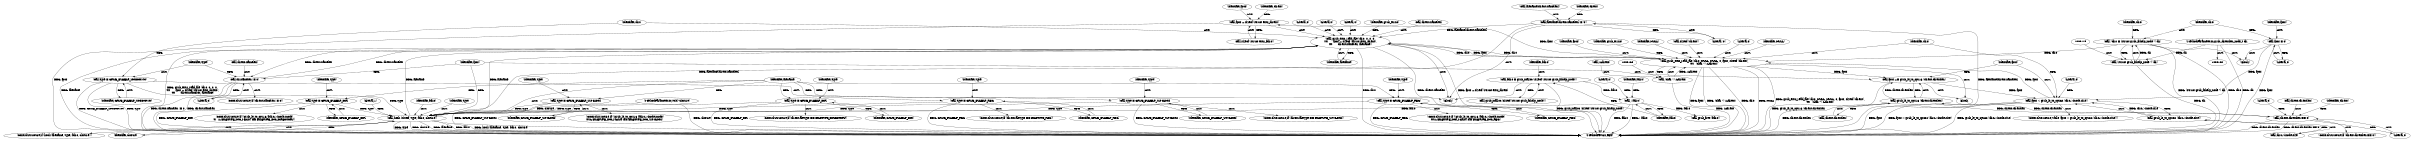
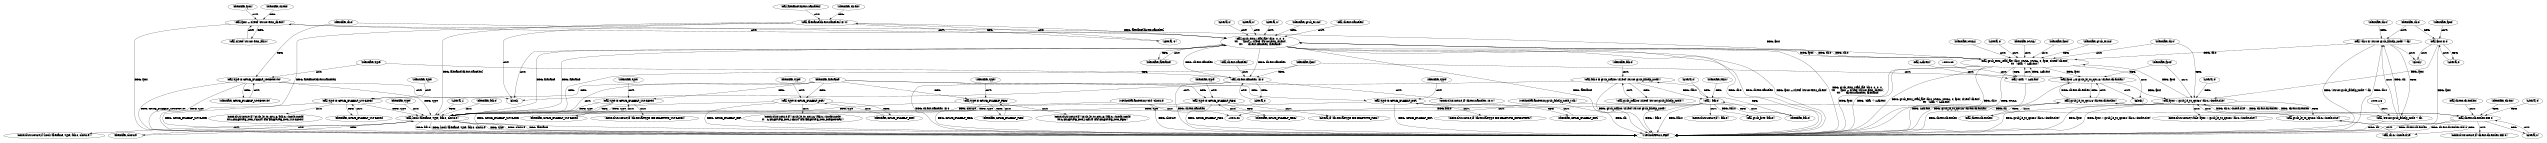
  digraph {
    n1 [label="(Call,fpos + sizeof (struct ext2_dirent))"]
    n2 [label="(Call,grub_ext2_read_file (diro, 0, 0, 0,\n \t\t\t       fpos + sizeof (struct ext2_dirent),\n \t\t\t       dirent.namelen, filename))"]
    n3 [label="(Call,sizeof (struct ext2_fdiro))"]
    n4 [label="(MethodReturn,RET)"]
    n5 [label="(Call,grub_ext2_read_file (diro, NULL, NULL, 0, fpos, sizeof (dirent),\n\t\t\t   (char *) &dirent))"]
-   n6 [label="(Call,dir.namelen != 0)"]
-   n7 [label="(Call,hook (sizeof, type, fdiro, closure))"]
+   n6 [label="(Call,dirent.namelen != 0)"]
+   n7 [label="(Call,hook (filename, type, fdiro, closure))"]
    n8 [label="(Identifier,filename)"]
    n9 [label="(Block,)"]
    n10 [label="(Call,fpos += grub_le_to_cpu16 (dirent.direntlen))"]
    n11 [label="(Call,(char *) &dirent)"]
    n12 [label="(Block,)"]
    n13 [label="(Call,fpos < grub_le_to_cpu32 (diro->inode.size))"]
    n14 [label="(Call,grub_le_to_cpu16 (dirent.direntlen))"]
    n15 [label="(ControlStructure,if (dirent.namelen != 0))"]
    n16 [label="(Literal,0)"]
    n17 [label="(Identifier,closure)"]
    n18 [label="(ControlStructure,if (hook (filename, type, fdiro, closure)))"]
    n19 [label="(Call,filename[dirent.namelen] = '\0')"]
    n20 [label="(Literal,'\0')"]
    n21 [label="(Call,type = GRUB_FSHELP_UNKNOWN)"]
    n22 [label="(Identifier,GRUB_FSHELP_UNKNOWN)"]
    n23 [label="(Call,type = GRUB_FSHELP_SYMLINK)"]
    n24 [label="(Identifier,GRUB_FSHELP_SYMLINK)"]
    n25 [label="(ControlStructure,if ((grub_le_to_cpu16 (fdiro->inode.mode)\n\t\t\t& FILETYPE_INO_MASK) == FILETYPE_INO_SYMLINK))"]
    n26 [label="(Call,type = GRUB_FSHELP_DIR)"]
    n27 [label="(Identifier,GRUB_FSHELP_DIR)"]
    n28 [label="(ControlStructure,if ((grub_le_to_cpu16 (fdiro->inode.mode)\n\t\t   & FILETYPE_INO_MASK) == FILETYPE_INO_DIRECTORY))"]
    n29 [label="(Call,type = GRUB_FSHELP_SYMLINK)"]
    n30 [label="(ControlStructure,if (dirent.filetype == FILETYPE_SYMLINK))"]
    n31 [label="(Identifier,GRUB_FSHELP_SYMLINK)"]
    n32 [label="(Call,type = GRUB_FSHELP_REG)"]
-   n33 [label="(ControlStructure,if (dirent.filetype == FILETYPE_REG))"]
+   n33 [label="(Literal,if (dirent.filetype == FILETYPE_REG))"]
    n34 [label="(Identifier,GRUB_FSHELP_REG)"]
    n35 [label="(Call,type = GRUB_FSHELP_REG)"]
    n36 [label="(ControlStructure,if ((grub_le_to_cpu16 (fdiro->inode.mode)\n\t\t\t& FILETYPE_INO_MASK) == FILETYPE_INO_REG))"]
    n37 [label="(Identifier,GRUB_FSHELP_REG)"]
    n38 [label="(Call,type = GRUB_FSHELP_DIR)"]
    n39 [label="(Identifier,GRUB_FSHELP_DIR)"]
    n40 [label="(ControlStructure,if (dirent.filetype == FILETYPE_DIRECTORY))"]
    n41 [label="(Call,! fdiro)"]
+   n42 [label="(ControlStructure,if (! fdiro))"]
    n43 [label="(Identifier,fdiro)"]
    n44 [label="(Call,grub_free (fdiro))"]
    n45 [label="(Call,fdiro = grub_malloc (sizeof (struct grub_fshelp_node)))"]
    n46 [label="(Call,grub_malloc (sizeof (struct grub_fshelp_node)))"]
    n47 [label="(MethodParameterIn,void *closure)"]
    1000102
    n49 [label="(Call,*diro = (struct grub_fshelp_node *) dir)"]
    n50 [label="(Call,(struct grub_fshelp_node *) dir)"]
    n51 [label="(Block,)"]
-   n52 [label="(MethodParameterIn,grub_direntlen_node_t dir)"]
+   n52 [label="(MethodParameterIn,grub_fshelp_node_t dir)"]
    n53 [label="(Call,grub_le_to_cpu32 (diro->inode.size))"]
    n54 [label="(ControlStructure,while (fpos < grub_le_to_cpu32 (diro->inode.size)))"]
    n55 [label="(Call,diro->inode.size)"]
    n56 [label="(Call,dirent.direntlen == 0)"]
    n57 [label="(Call,dirent.direntlen)"]
    n58 [label="(ControlStructure,if (dirent.direntlen == 0))"]
    n59 [label="(Literal,0)"]
    n60 [label="(Call,fpos = 0)"]
    n61 [label="(Literal,0)"]
    n62 [label="(Call,&dirent)"]
    n63 [label="(Identifier,grub_errno)"]
    n64 [label="(Literal,0)"]
    n65 [label="(Identifier,type)"]
    n66 [label="(Literal,0)"]
    n67 [label="(Call,dirent.namelen)"]
    n68 [label="(Call,filename[dirent.namelen])"]
    n69 [label="(Identifier,type)"]
    n70 [label="(Identifier,NULL)"]
    n71 [label="(Identifier,fpos)"]
    n72 [label="(Identifier,fpos)"]
    n73 [label="(Call,dirent.direntlen)"]
    n74 [label="(Identifier,diro)"]
    n75 [label="(Identifier,type)"]
    n76 [label="(Identifier,fdiro)"]
    n77 [label="(Identifier,type)"]
    n78 [label="(Identifier,fdiro)"]
    n79 [label="(Identifier,fpos)"]
    n80 [label="(Identifier,type)"]
    n81 [label="(Call,dirent.namelen)"]
    n82 [label="(Identifier,fpos)"]
    n83 [label="(Literal,0)"]
    n84 [label="(Identifier,filename)"]
    n85 [label="(Identifier,fdiro)"]
    n86 [label="(Identifier,diro)"]
    n87 [label="(Identifier,type)"]
    n88 [label="(Identifier,fpos)"]
    n89 [label="(Literal,0)"]
    n90 [label="(Identifier,diro)"]
    n91 [label="(Identifier,dirent)"]
    n92 [label="(Literal,1)"]
    n93 [label="(Literal,0)"]
    n94 [label="(Literal,0)"]
    n95 [label="(Identifier,diro)"]
    n96 [label="(Identifier,grub_errno)"]
    n97 [label="(Identifier,NULL)"]
    n98 [label="(Identifier,type)"]
-   n99 [label="(Call,sizeof (dirent))"]
    n100 [label="(Identifier,type)"]
    n101 [label="(Identifier,dirent)"]
    n102 [label="(Literal,0)"]
    n103 [label="(Identifier,dirent)"]
    1000115
    1000160
    n1 -> n2 [label="AST: "]
    n1 -> n3 [label="CFG: "]
    n1 -> n4 [label="DDG: fpos"]
    n2 -> n4 [label="DDG: grub_ext2_read_file (diro, 0, 0, 0,\n \t\t\t       fpos + sizeof (struct ext2_dirent),\n \t\t\t       dirent.namelen, filename)"]
    n2 -> n4 [label="DDG: filename"]
    n2 -> n4 [label="DDG: diro"]
    n2 -> n4 [label="DDG: dirent.namelen"]
    n2 -> n4 [label="DDG: fpos + sizeof (struct ext2_dirent)"]
    n2 -> n5 [label="DDG: diro"]
    n2 -> n6 [label="DDG: dirent.namelen"]
    n2 -> n7 [label="DDG: filename"]
    n2 -> n8 [label="CFG: "]
    n2 -> n9 [label="AST: "]
    n3 -> n1 [label="AST: "]
    n5 -> n1 [label="DDG: fpos"]
    n5 -> n2 [label="DDG: diro"]
    n5 -> n2 [label="DDG: fpos"]
    n5 -> n4 [label="DDG: (char *) &dirent"]
    n5 -> n4 [label="DDG: grub_ext2_read_file (diro, NULL, NULL, 0, fpos, sizeof (dirent),\n\t\t\t   (char *) &dirent)"]
    n5 -> n4 [label="DDG: diro"]
    n5 -> n4 [label="DDG: NULL"]
    n5 -> n4 [label="DDG: fpos"]
    n5 -> n10 [label="DDG: fpos"]
    n5 -> n11 [label="CFG: "]
    n5 -> n12 [label="AST: "]
    n6 -> n2 [label="DDG: dirent.namelen"]
    n6 -> n4 [label="DDG: dirent.namelen != 0"]
    n6 -> n4 [label="DDG: dirent.namelen"]
    n6 -> n15 [label="AST: "]
    n6 -> n16 [label="CFG: "]
    n7 -> n2 [label="DDG: filename"]
    n7 -> n4 [label="DDG: hook (filename, type, fdiro, closure)"]
    n7 -> n4 [label="DDG: type"]
    n7 -> n4 [label="DDG: closure"]
    n7 -> n4 [label="DDG: filename"]
    n7 -> n4 [label="DDG: fdiro"]
    n7 -> n17 [label="CFG: "]
    n7 -> n18 [label="AST: "]
    n8 -> n2 [label="AST: "]
    n10 -> n4 [label="DDG: grub_le_to_cpu16 (dirent.direntlen)"]
    n10 -> n12 [label="AST: "]
    n10 -> n13 [label="DDG: fpos"]
    n10 -> n14 [label="CFG: "]
    n11 -> n4 [label="DDG: &dirent"]
    n11 -> n5 [label="AST: "]
    n11 -> n5 [label="DDG: &dirent"]
    n13 -> n4 [label="DDG: fpos"]
    n13 -> n4 [label="DDG: fpos < grub_le_to_cpu32 (diro->inode.size)"]
    n13 -> n4 [label="DDG: grub_le_to_cpu32 (diro->inode.size)"]
    n13 -> n5 [label="DDG: fpos"]
    n13 -> n53 [label="CFG: "]
    n13 -> n54 [label="AST: "]
    n14 -> n4 [label="DDG: dirent.direntlen"]
    n14 -> n10 [label="AST: "]
    n14 -> n10 [label="DDG: dirent.direntlen"]
    n14 -> n56 [label="DDG: dirent.direntlen"]
    n14 -> n57 [label="CFG: "]
    n16 -> n6 [label="AST: "]
    n17 -> n7 [label="AST: "]
    n19 -> n2 [label="DDG: filename[dirent.namelen]"]
    n19 -> n4 [label="DDG: filename[dirent.namelen]"]
    n19 -> n7 [label="DDG: filename[dirent.namelen]"]
    n19 -> n9 [label="AST: "]
    n19 -> n20 [label="CFG: "]
    n20 -> n19 [label="AST: "]
    n21 -> n4 [label="DDG: type"]
    n21 -> n4 [label="DDG: GRUB_FSHELP_UNKNOWN"]
    n21 -> n7 [label="DDG: type"]
    n21 -> n9 [label="AST: "]
    n21 -> n22 [label="CFG: "]
    n22 -> n21 [label="AST: "]
    n23 -> n4 [label="DDG: GRUB_FSHELP_SYMLINK"]
    n23 -> n7 [label="DDG: type"]
    n23 -> n24 [label="CFG: "]
    n23 -> n25 [label="AST: "]
    n24 -> n23 [label="AST: "]
    n26 -> n4 [label="DDG: GRUB_FSHELP_DIR"]
    n26 -> n7 [label="DDG: type"]
    n26 -> n27 [label="CFG: "]
    n26 -> n28 [label="AST: "]
    n27 -> n26 [label="AST: "]
    n29 -> n4 [label="DDG: GRUB_FSHELP_SYMLINK"]
    n29 -> n7 [label="DDG: type"]
    n29 -> n30 [label="AST: "]
    n29 -> n31 [label="CFG: "]
    n31 -> n29 [label="AST: "]
    n32 -> n4 [label="DDG: GRUB_FSHELP_REG"]
    n32 -> n7 [label="DDG: type"]
    n32 -> n33 [label="AST: "]
    n32 -> n34 [label="CFG: "]
    n34 -> n32 [label="AST: "]
    n35 -> n4 [label="DDG: GRUB_FSHELP_REG"]
    n35 -> n7 [label="DDG: type"]
    n35 -> n36 [label="AST: "]
    n35 -> n37 [label="CFG: "]
    n37 -> n35 [label="AST: "]
    n38 -> n4 [label="DDG: GRUB_FSHELP_DIR"]
    n38 -> n7 [label="DDG: type"]
    n38 -> n39 [label="CFG: "]
    n38 -> n40 [label="AST: "]
    n39 -> n38 [label="AST: "]
    n41 -> n4 [label="DDG: fdiro"]
    n41 -> n4 [label="DDG: ! fdiro"]
    n41 -> n7 [label="DDG: fdiro"]
+   n41 -> n42 [label="AST: "]
    n41 -> n43 [label="CFG: "]
    n41 -> n44 [label="DDG: fdiro"]
    n43 -> n41 [label="AST: "]
    n43 -> n45 [label="CFG: "]
    n45 -> n4 [label="DDG: grub_malloc (sizeof (struct grub_fshelp_node))"]
    n45 -> n9 [label="AST: "]
    n45 -> n41 [label="DDG: fdiro"]
    n45 -> n46 [label="CFG: "]
    n46 -> n45 [label="AST: "]
    n47 -> n4 [label="DDG: closure"]
    n47 -> n7 [label="DDG: closure"]
+   n47 -> 1000102 [label="AST: "]
    n49 -> n4 [label="DDG: (struct grub_fshelp_node *) dir"]
    n49 -> n4 [label="DDG: diro"]
    n49 -> n5 [label="DDG: diro"]
    n49 -> n50 [label="CFG: "]
    n49 -> n51 [label="AST: "]
    n50 -> n4 [label="DDG: dir"]
    n50 -> n49 [label="AST: "]
    n50 -> n49 [label="DDG: dir"]
    n52 -> n4 [label="DDG: dir"]
    n52 -> 1000102 [label="AST: "]
    n52 -> n50 [label="DDG: dir"]
    n53 -> n13 [label="AST: "]
    n53 -> n13 [label="DDG: diro->inode.size"]
    n53 -> n55 [label="CFG: "]
    n55 -> n53 [label="AST: "]
    n56 -> n4 [label="DDG: dirent.direntlen == 0"]
    n56 -> n4 [label="DDG: dirent.direntlen"]
    n56 -> n14 [label="DDG: dirent.direntlen"]
    n56 -> n58 [label="AST: "]
    n56 -> n59 [label="CFG: "]
    n57 -> n14 [label="AST: "]
    n59 -> n56 [label="AST: "]
    n60 -> n4 [label="DDG: fpos"]
    n60 -> n13 [label="DDG: fpos"]
    n60 -> n51 [label="AST: "]
    n60 -> n61 [label="CFG: "]
    n61 -> n60 [label="AST: "]
    n62 -> n11 [label="AST: "]
    n63 -> n2 [label="CFG: "]
    n64 -> n5 [label="AST: "]
    n65 -> n35 [label="AST: "]
    n66 -> n56 [label="CFG: "]
    n67 -> n6 [label="AST: "]
    n68 -> n19 [label="AST: "]
    n69 -> n23 [label="AST: "]
    n70 -> n5 [label="AST: "]
    n71 -> n6 [label="CFG: "]
    n71 -> n7 [label="CFG: "]
    n71 -> n10 [label="AST: "]
    n72 -> n10 [label="CFG: "]
    n72 -> n13 [label="AST: "]
    n73 -> n56 [label="AST: "]
    n74 -> n49 [label="CFG: "]
    n75 -> n32 [label="AST: "]
    n76 -> n45 [label="AST: "]
    n77 -> n6 [label="CFG: "]
    n77 -> n21 [label="AST: "]
    n78 -> n7 [label="AST: "]
    n79 -> n60 [label="AST: "]
    n80 -> n7 [label="AST: "]
    n81 -> n2 [label="AST: "]
    n82 -> n1 [label="AST: "]
    n83 -> n41 [label="CFG: "]
    n84 -> n7 [label="AST: "]
    n84 -> n23 [label="CFG: "]
    n84 -> n26 [label="CFG: "]
    n84 -> n29 [label="CFG: "]
    n84 -> n32 [label="CFG: "]
    n84 -> n35 [label="CFG: "]
    n84 -> n38 [label="CFG: "]
    n85 -> n41 [label="CFG: "]
    n86 -> n49 [label="AST: "]
    n86 -> n60 [label="CFG: "]
    n87 -> n29 [label="AST: "]
    n88 -> n5 [label="AST: "]
    n89 -> n13 [label="CFG: "]
    n90 -> n2 [label="AST: "]
    n90 -> n21 [label="CFG: "]
    n91 -> n19 [label="CFG: "]
    n92 -> n7 [label="CFG: "]
    n93 -> n2 [label="AST: "]
    n94 -> n2 [label="AST: "]
    n95 -> n5 [label="AST: "]
    n95 -> n13 [label="CFG: "]
    n96 -> n5 [label="CFG: "]
    n97 -> n5 [label="AST: "]
    n98 -> n26 [label="AST: "]
-   n99 -> n5 [label="AST: "]
    n100 -> n38 [label="AST: "]
    n101 -> n1 [label="CFG: "]
    n102 -> n2 [label="AST: "]
    n103 -> n56 [label="CFG: "]
    1000115 -> n50 [label="AST: "]
    1000160 -> n11 [label="AST: "]
  }
